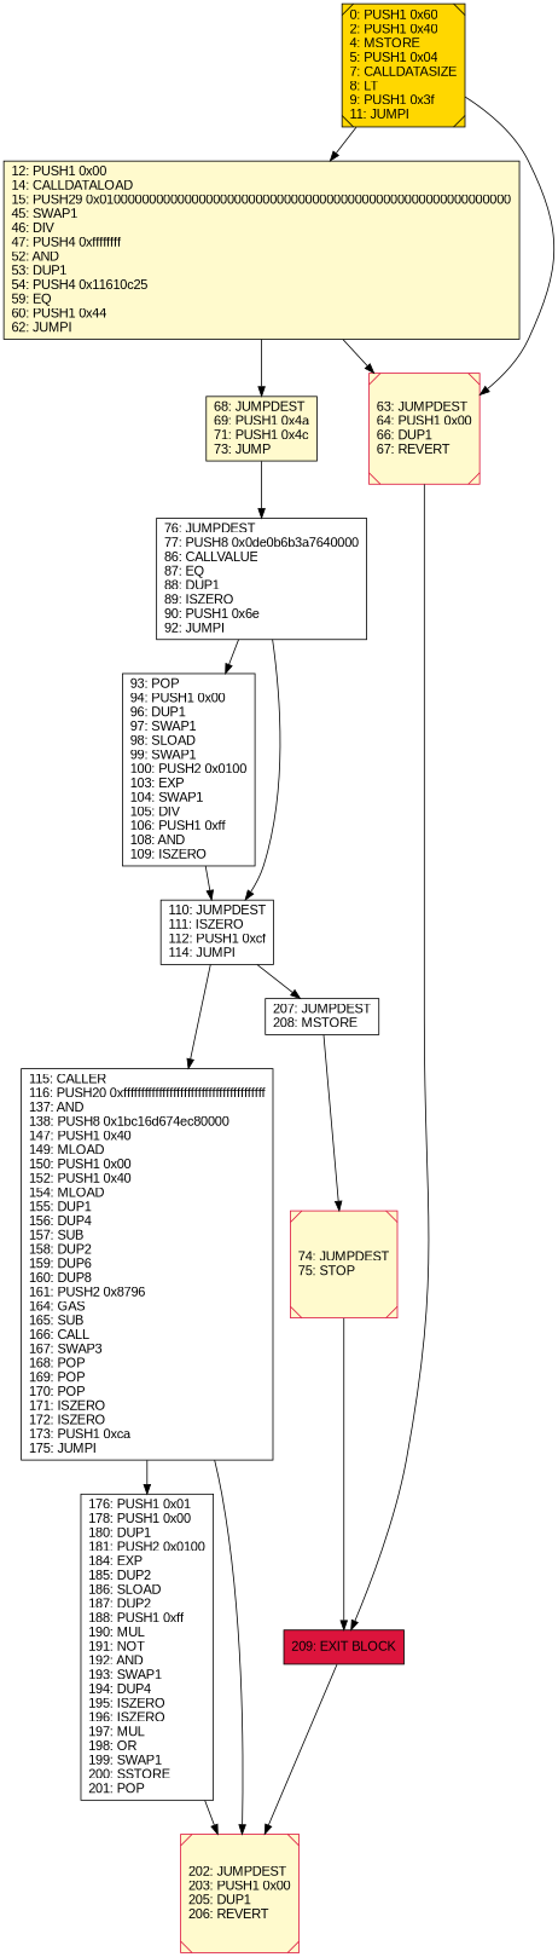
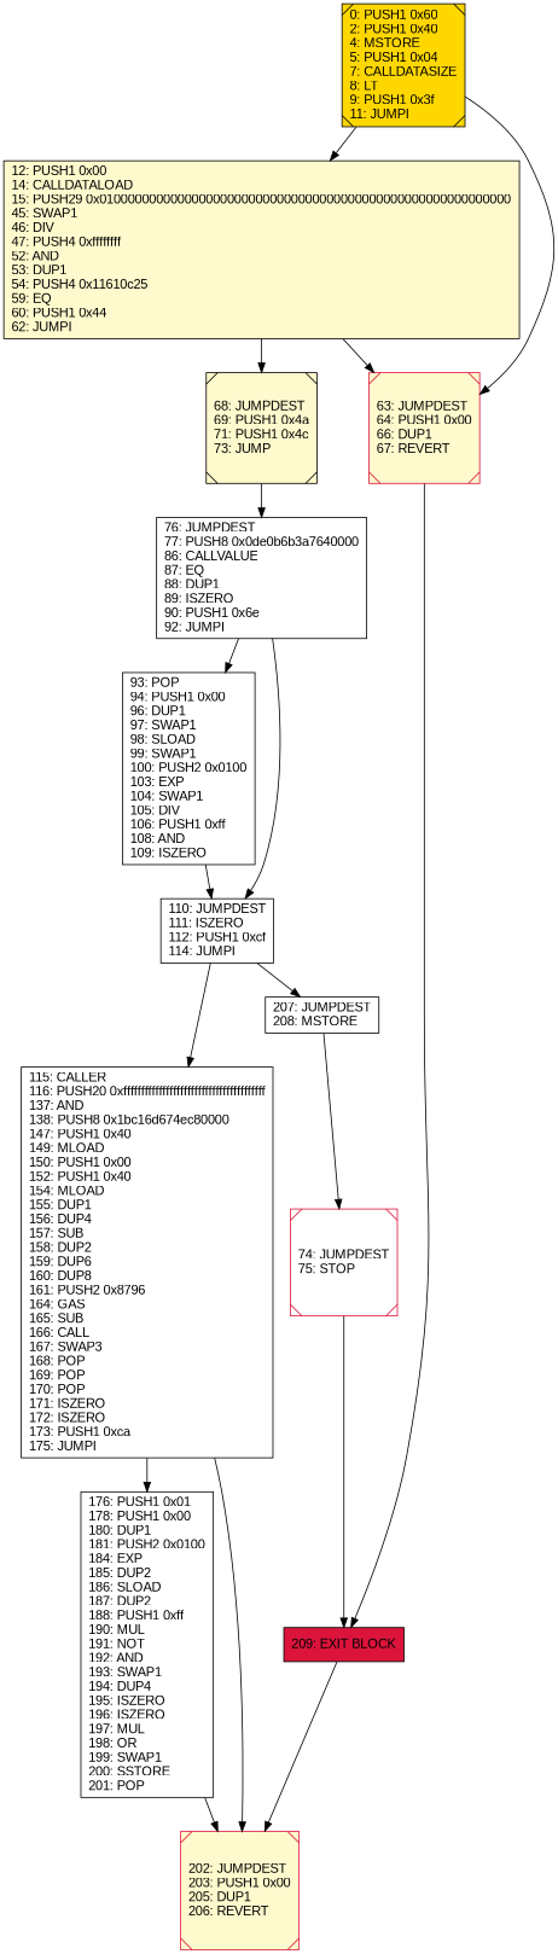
  digraph {
    rankdir=UD
    node [color=black fillcolor=white fontcolor=black fontname=arial shape=box style=filled]
    n1 [label="76: JUMPDEST\l77: PUSH8 0x0de0b6b3a7640000\l86: CALLVALUE\l87: EQ\l88: DUP1\l89: ISZERO\l90: PUSH1 0x6e\l92: JUMPI\l"]
    n2 [label="93: POP\l94: PUSH1 0x00\l96: DUP1\l97: SWAP1\l98: SLOAD\l99: SWAP1\l100: PUSH2 0x0100\l103: EXP\l104: SWAP1\l105: DIV\l106: PUSH1 0xff\l108: AND\l109: ISZERO\l"]
    n3 [label="110: JUMPDEST\l111: ISZERO\l112: PUSH1 0xcf\l114: JUMPI\l"]
    n4 [label="115: CALLER\l116: PUSH20 0xffffffffffffffffffffffffffffffffffffffff\l137: AND\l138: PUSH8 0x1bc16d674ec80000\l147: PUSH1 0x40\l149: MLOAD\l150: PUSH1 0x00\l152: PUSH1 0x40\l154: MLOAD\l155: DUP1\l156: DUP4\l157: SUB\l158: DUP2\l159: DUP6\l160: DUP8\l161: PUSH2 0x8796\l164: GAS\l165: SUB\l166: CALL\l167: SWAP3\l168: POP\l169: POP\l170: POP\l171: ISZERO\l172: ISZERO\l173: PUSH1 0xca\l175: JUMPI\l"]
    n5 [label="207: JUMPDEST\l208: MSTORE\l"]
    n6 [fillcolor=lemonchiffon label="12: PUSH1 0x00\l14: CALLDATALOAD\l15: PUSH29 0x0100000000000000000000000000000000000000000000000000000000\l45: SWAP1\l46: DIV\l47: PUSH4 0xffffffff\l52: AND\l53: DUP1\l54: PUSH4 0x11610c25\l59: EQ\l60: PUSH1 0x44\l62: JUMPI\l"]
-   n7 [fillcolor=lemonchiffon label="68: JUMPDEST\l69: PUSH1 0x4a\l71: PUSH1 0x4c\l73: JUMP\l"]
+   n7 [fillcolor=lemonchiffon label="68: JUMPDEST\l69: PUSH1 0x4a\l71: PUSH1 0x4c\l73: JUMP\l" shape=Msquare]
    n8 [color=crimson fillcolor=lemonchiffon label="63: JUMPDEST\l64: PUSH1 0x00\l66: DUP1\l67: REVERT\l" shape=Msquare]
    n9 [fillcolor=crimson label="209: EXIT BLOCK\l"]
    n10 [label="176: PUSH1 0x01\l178: PUSH1 0x00\l180: DUP1\l181: PUSH2 0x0100\l184: EXP\l185: DUP2\l186: SLOAD\l187: DUP2\l188: PUSH1 0xff\l190: MUL\l191: NOT\l192: AND\l193: SWAP1\l194: DUP4\l195: ISZERO\l196: ISZERO\l197: MUL\l198: OR\l199: SWAP1\l200: SSTORE\l201: POP\l"]
    n11 [color=crimson fillcolor=lemonchiffon label="202: JUMPDEST\l203: PUSH1 0x00\l205: DUP1\l206: REVERT\l" shape=Msquare]
    n12 [fillcolor=gold label="0: PUSH1 0x60\l2: PUSH1 0x40\l4: MSTORE\l5: PUSH1 0x04\l7: CALLDATASIZE\l8: LT\l9: PUSH1 0x3f\l11: JUMPI\l" shape=Msquare]
-   n13 [color=crimson fillcolor=lemonchiffon label="74: JUMPDEST\l75: STOP\l" shape=Msquare]
+   n13 [color=crimson label="74: JUMPDEST\l75: STOP\l" shape=Msquare]
    n1 -> n2
    n1 -> n3
    n2 -> n3
    n3 -> n4
    n3 -> n5
    n4 -> n10
    n4 -> n11
    n5 -> n13
    n6 -> n7
    n6 -> n8
    n7 -> n1
    n8 -> n9
    n9 -> n11
    n10 -> n11
    n12 -> n6
    n12 -> n8
    n13 -> n9
  }
